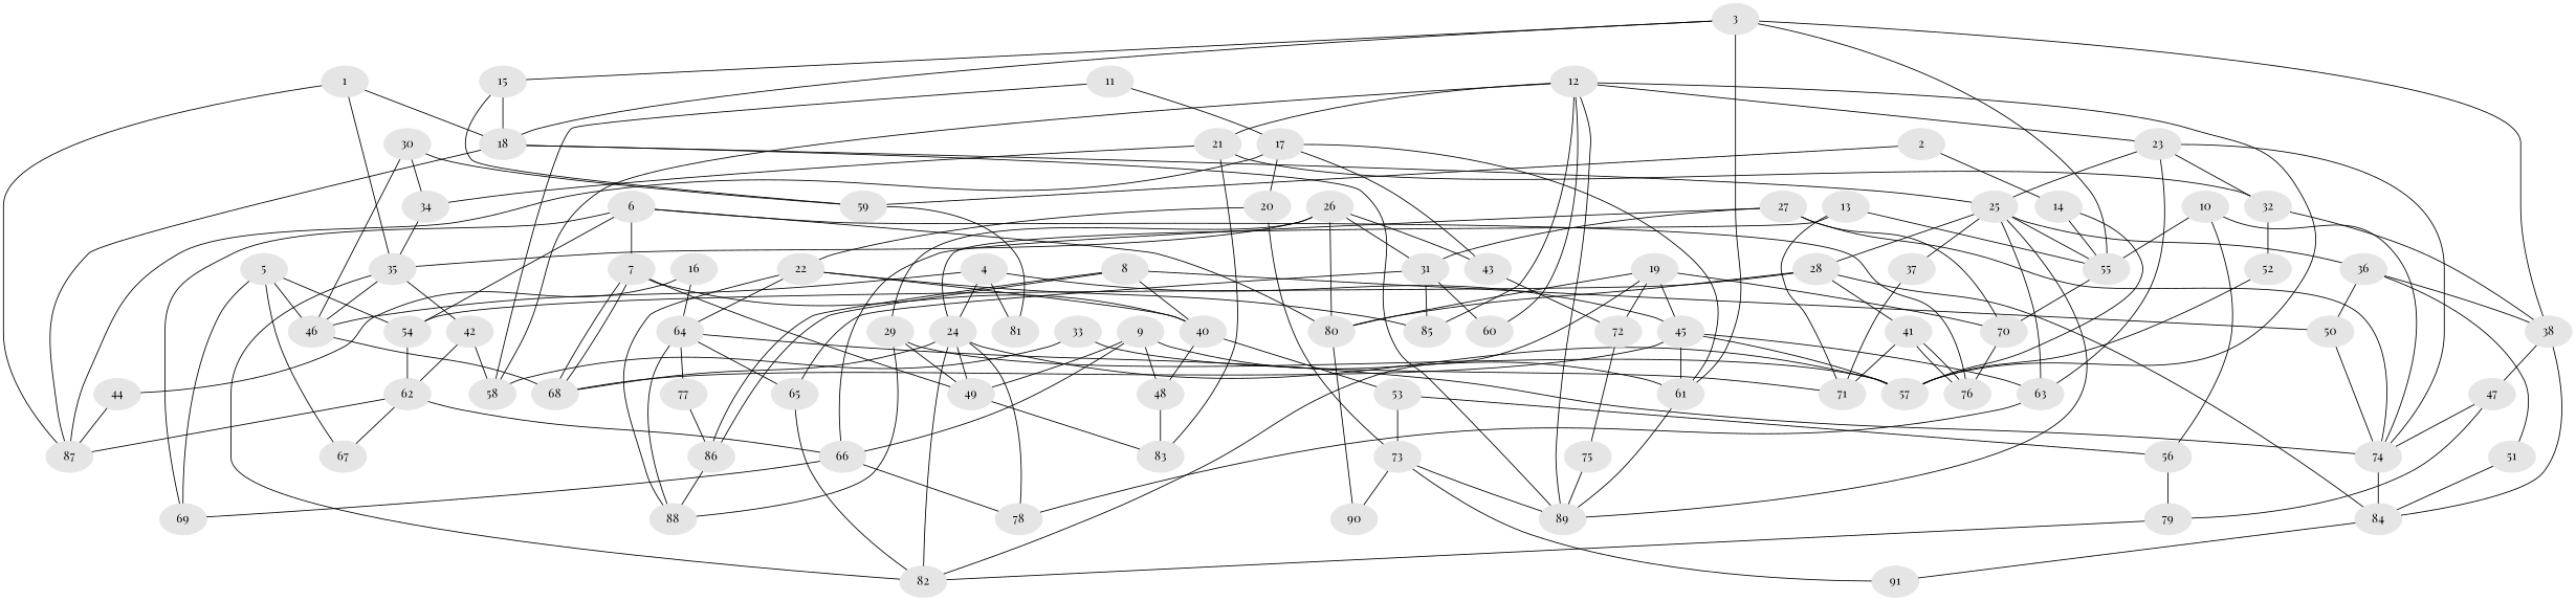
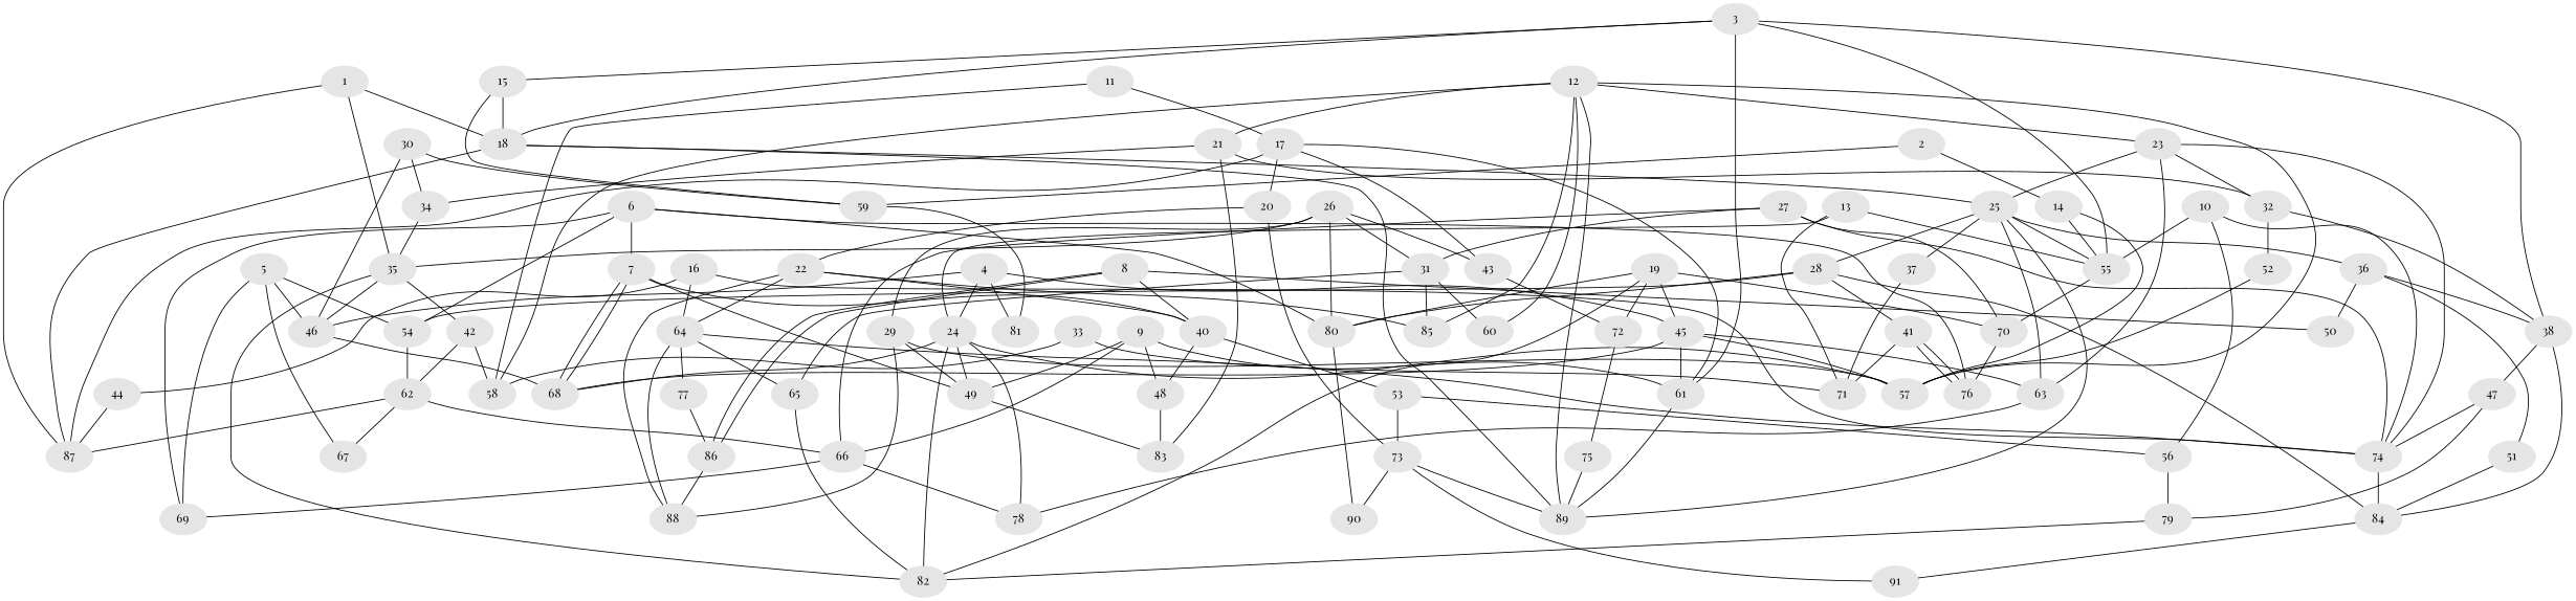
  graph {
    fontname="Playfair Display"
    node [color=gray90 fontname="Playfair Display" style=filled]
    edge [fontname="Playfair Display"]
    1
    18
    35
    87
    89
    25
    46
    82
    42
    2
    14
    59
    55
    57
    81
    3
    15
    38
    61
    84
    47
    70
    4
    24
    45
    49
    68
    78
    63
    5
    54
    67
    69
    62
    6
    7
    76
    80
    40
    90
    48
    53
    83
    8
    50
    86
    88
    9
    66
    10
    56
    74
    79
    11
    17
    58
    20
    43
    12
    21
    23
    60
    85
    32
    34
    13
    71
    16
    44
    64
    65
    77
    22
    73
    72
    28
    36
    37
    19
    75
    91
    52
    41
    51
    26
    29
    31
    27
    30
    33
    1 -- 18
    1 -- 35
    1 -- 87
    18 -- 87
    18 -- 89
    18 -- 25
    35 -- 46
    35 -- 82
    35 -- 42
    25 -- 89
    25 -- 55
    25 -- 63
    25 -- 28
    25 -- 36
    25 -- 37
    46 -- 68
    42 -- 62
    42 -- 58
    2 -- 14
    2 -- 59
    14 -- 55
    14 -- 57
    59 -- 81
    55 -- 70
    3 -- 18
    3 -- 55
    3 -- 15
    3 -- 38
    3 -- 61
    15 -- 18
    15 -- 59
    38 -- 84
    38 -- 47
    61 -- 89
    84 -- 91
    47 -- 74
    47 -- 79
    70 -- 76
    4 -- 46
    4 -- 81
    4 -- 24
    4 -- 45
    24 -- 82
    24 -- 57
    24 -- 49
    24 -- 68
    24 -- 78
    45 -- 57
    45 -- 61
    45 -- 68
    45 -- 63
    49 -- 83
    63 -- 78
    5 -- 46
    5 -- 54
    5 -- 67
    5 -- 69
    54 -- 62
    62 -- 87
    62 -- 67
    62 -- 66
    6 -- 54
    6 -- 69
    6 -- 7
    6 -- 76
    6 -- 80
    7 -- 49
    7 -- 68
    7 -- 68
    7 -- 40
    80 -- 90
    40 -- 48
    40 -- 53
    48 -- 83
    53 -- 56
    53 -- 73
    8 -- 40
    8 -- 50
    8 -- 86
    8 -- 86
    86 -- 88
    9 -- 61
    9 -- 49
    9 -- 48
    9 -- 66
    66 -- 78
    66 -- 69
    10 -- 55
    10 -- 56
    10 -- 74
    56 -- 79
    74 -- 84
    79 -- 82
    11 -- 17
    11 -- 58
    17 -- 87
    17 -- 61
    17 -- 20
    17 -- 43
    20 -- 22
    20 -- 73
    43 -- 72
    12 -- 89
    12 -- 57
    12 -- 58
    12 -- 21
    12 -- 23
    12 -- 60
    12 -- 85
    21 -- 83
    21 -- 32
    21 -- 34
    23 -- 25
    23 -- 63
    23 -- 74
    23 -- 32
    32 -- 38
    32 -- 52
    34 -- 35
    13 -- 55
    13 -- 24
    13 -- 71
-   50 -- 74
+   16 -- 74
    16 -- 44
    16 -- 64
    44 -- 87
    64 -- 88
    64 -- 74
    64 -- 65
    64 -- 77
    65 -- 82
    77 -- 86
    22 -- 40
    22 -- 88
    22 -- 85
    22 -- 64
    73 -- 89
    73 -- 90
    73 -- 91
    72 -- 75
    28 -- 84
    28 -- 54
    28 -- 80
    28 -- 41
    36 -- 38
    36 -- 50
    36 -- 51
    37 -- 71
    19 -- 82
    19 -- 70
    19 -- 45
    19 -- 80
    19 -- 72
    75 -- 89
    52 -- 57
    41 -- 76
    41 -- 76
    41 -- 71
    51 -- 84
    26 -- 35
    26 -- 80
    26 -- 43
    26 -- 29
    26 -- 31
    29 -- 57
    29 -- 49
    29 -- 88
    31 -- 60
    31 -- 85
    31 -- 65
    27 -- 70
    27 -- 66
    27 -- 74
    27 -- 31
    30 -- 46
    30 -- 59
    30 -- 34
    33 -- 58
    33 -- 71
  }
